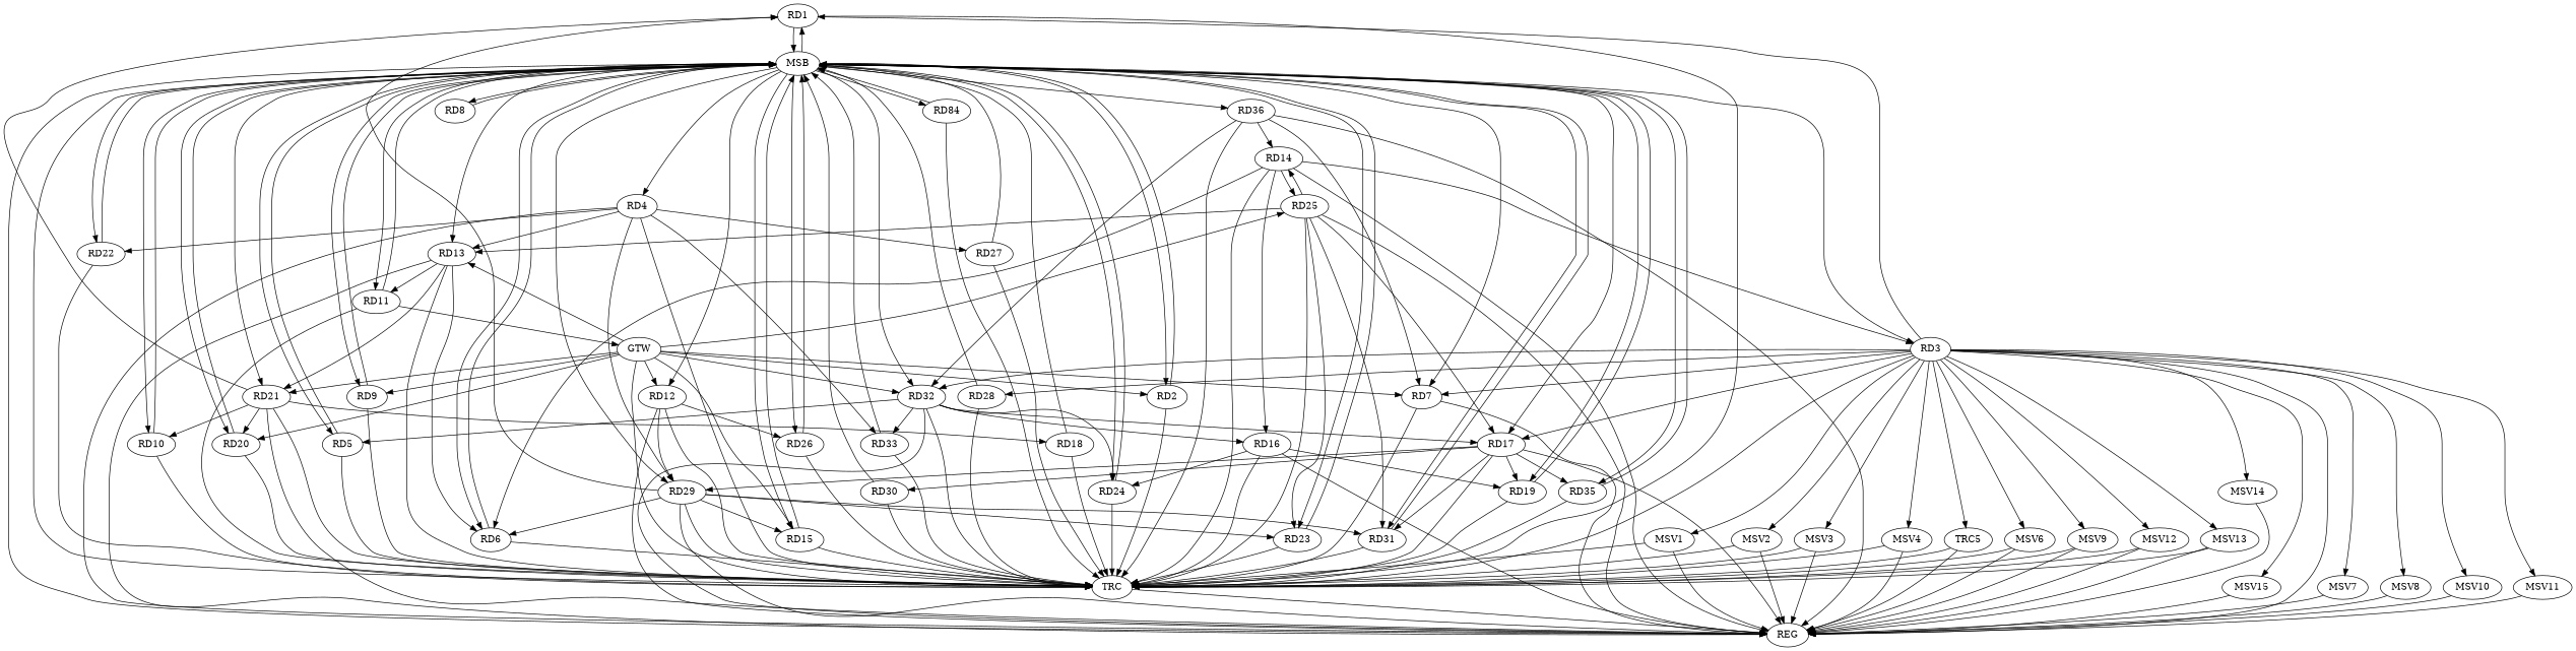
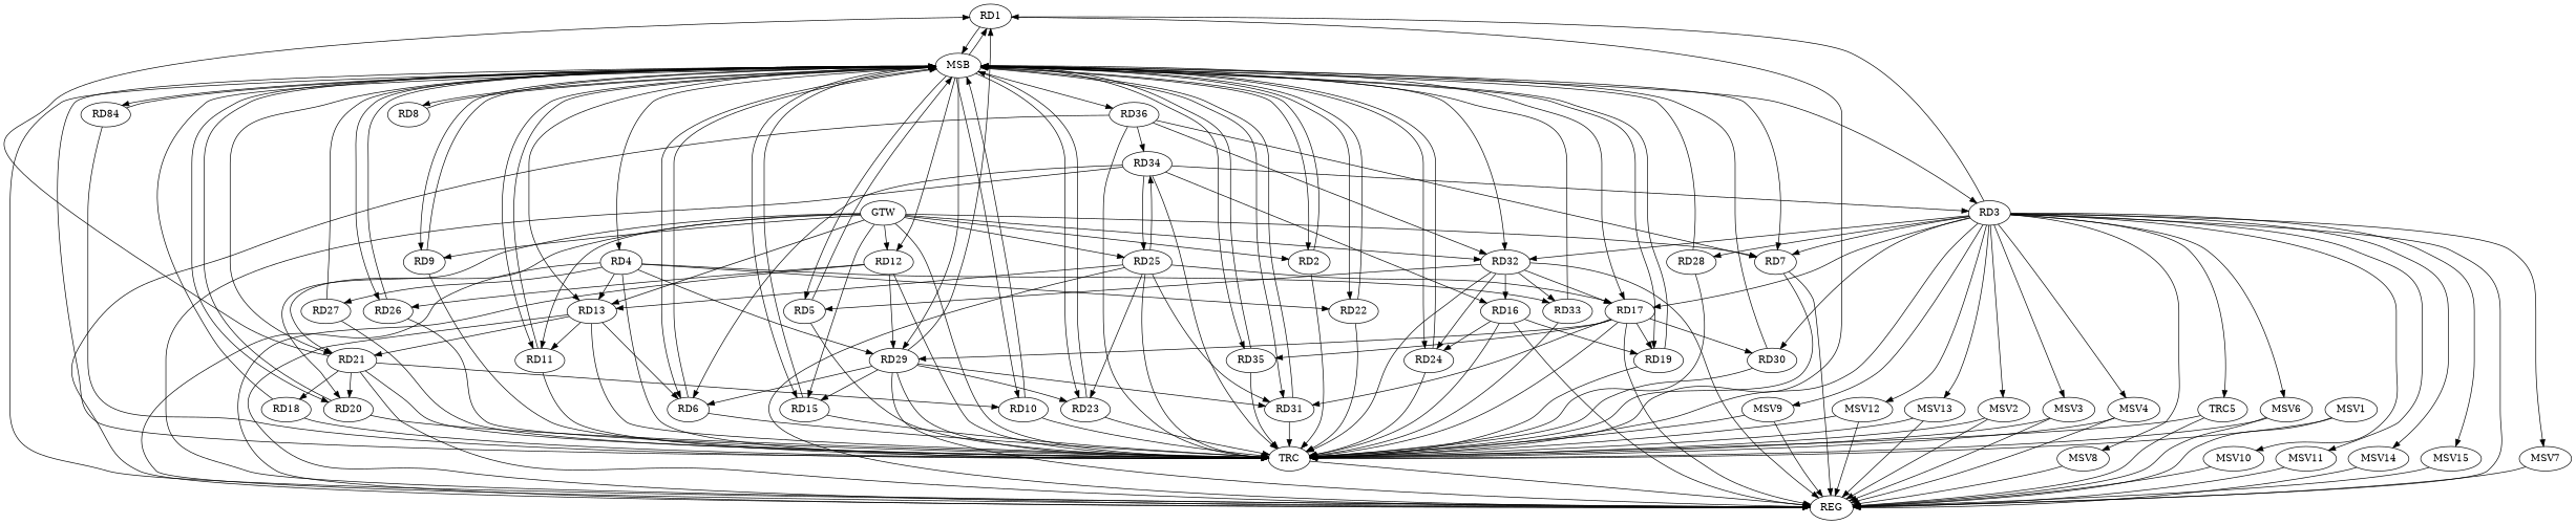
  strict digraph {
    n1 [label=RD1]
    n2 [label=MSB]
    n3 [label=TRC]
    n4 [label=RD2]
    n5 [label=RD3]
    n6 [label=RD7]
    n7 [label=RD17]
    n8 [label=RD32]
    n9 [label=REG]
    n10 [label=RD4]
    n11 [label=RD13]
    n12 [label=RD22]
    n13 [label=RD29]
    n14 [label=RD5]
    n15 [label=RD6]
    n16 [label=RD8]
    n17 [label=RD9]
    n18 [label=RD10]
    n19 [label=RD11]
    n20 [label=RD12]
    n21 [label=RD26]
    n22 [label=RD21]
    n23 [label=RD84]
    n24 [label=RD15]
    n25 [label=RD19]
    n26 [label=RD24]
    n27 [label=RD31]
    n28 [label=RD35]
    n29 [label=RD20]
    n30 [label=RD23]
    n31 [label=RD36]
    n32 [label=RD28]
    n33 [label=MSV1]
    n34 [label=MSV2]
    n35 [label=MSV3]
    n36 [label=MSV4]
    n37 [label=TRC5]
    n38 [label=MSV6]
    n39 [label=MSV7]
    n40 [label=MSV8]
    n41 [label=MSV9]
    n42 [label=MSV10]
    n43 [label=MSV11]
    n44 [label=MSV12]
    n45 [label=MSV13]
    n46 [label=MSV14]
    n47 [label=MSV15]
    n48 [label=RD30]
    n49 [label=RD33]
    n50 [label=RD16]
    n51 [label=RD27]
    n52 [label=RD18]
    n53 [label=RD25]
-   n54 [label=RD14]
+   n54 [label=RD34]
    n55 [label=GTW]
    n1 -> n2
    n1 -> n3
    n2 -> n1
    n2 -> n3
    n2 -> n4
    n2 -> n5
    n2 -> n6
    n2 -> n7
    n2 -> n8
    n2 -> n9
    n2 -> n10
    n2 -> n11
    n2 -> n12
    n2 -> n13
    n2 -> n14
    n2 -> n15
    n2 -> n16
    n2 -> n17
    n2 -> n18
    n2 -> n19
    n2 -> n20
    n2 -> n21
    n2 -> n22
    n2 -> n23
    n2 -> n24
    n2 -> n25
    n2 -> n26
    n2 -> n27
    n2 -> n28
    n2 -> n29
    n2 -> n30
    n2 -> n31
    n3 -> n9
    n4 -> n2
    n4 -> n3
    n5 -> n1
    n5 -> n3
    n5 -> n6
    n5 -> n7
    n5 -> n8
    n5 -> n9
    n5 -> n32
-   n5 -> n33
+   n5 -> n48
    n5 -> n34
    n5 -> n35
    n5 -> n36
    n5 -> n37
    n5 -> n38
    n5 -> n39
    n5 -> n40
    n5 -> n41
    n5 -> n42
    n5 -> n43
    n5 -> n44
    n5 -> n45
    n5 -> n46
    n5 -> n47
    n6 -> n3
    n6 -> n9
    n7 -> n3
    n7 -> n9
    n7 -> n13
    n7 -> n25
    n7 -> n27
    n7 -> n28
    n7 -> n48
    n8 -> n3
    n8 -> n7
    n8 -> n9
    n8 -> n14
    n8 -> n26
    n8 -> n49
    n8 -> n50
    n10 -> n3
    n10 -> n9
    n10 -> n11
    n10 -> n12
    n10 -> n13
    n10 -> n49
    n10 -> n51
    n11 -> n3
    n11 -> n9
    n11 -> n15
    n11 -> n19
    n11 -> n22
    n12 -> n2
    n12 -> n3
    n13 -> n1
    n13 -> n3
    n13 -> n9
    n13 -> n15
    n13 -> n24
    n13 -> n27
    n13 -> n30
    n14 -> n2
    n14 -> n3
    n15 -> n2
    n15 -> n3
    n16 -> n2
    n17 -> n2
    n17 -> n3
    n18 -> n2
    n18 -> n3
    n19 -> n2
    n19 -> n3
    n20 -> n3
    n20 -> n9
    n20 -> n13
    n20 -> n21
    n21 -> n2
    n21 -> n3
    n22 -> n1
    n22 -> n3
    n22 -> n9
    n22 -> n18
    n22 -> n29
    n22 -> n52
    n23 -> n2
    n23 -> n3
    n24 -> n2
    n24 -> n3
    n25 -> n2
    n25 -> n3
    n26 -> n2
    n26 -> n3
    n27 -> n2
    n27 -> n3
    n28 -> n2
    n28 -> n3
    n29 -> n2
    n29 -> n3
    n30 -> n2
    n30 -> n3
    n31 -> n3
    n31 -> n6
    n31 -> n8
    n31 -> n9
    n31 -> n54
    n32 -> n2
    n32 -> n3
    n33 -> n3
    n33 -> n9
    n34 -> n3
    n34 -> n9
    n35 -> n3
    n35 -> n9
    n36 -> n3
    n36 -> n9
    n37 -> n3
    n37 -> n9
    n38 -> n3
    n38 -> n9
    n39 -> n9
    n40 -> n9
    n41 -> n3
    n41 -> n9
    n42 -> n9
    n43 -> n9
    n44 -> n3
    n44 -> n9
    n45 -> n3
    n45 -> n9
    n46 -> n9
    n47 -> n9
    n48 -> n2
    n48 -> n3
    n49 -> n2
    n49 -> n3
    n50 -> n3
    n50 -> n9
    n50 -> n25
    n50 -> n26
    n51 -> n2
    n51 -> n3
    n52 -> n2
    n52 -> n3
    n53 -> n3
    n53 -> n7
    n53 -> n9
    n53 -> n11
    n53 -> n27
    n53 -> n30
    n53 -> n54
    n54 -> n3
    n54 -> n5
    n54 -> n9
    n54 -> n15
    n54 -> n50
    n54 -> n53
    n55 -> n3
    n55 -> n4
    n55 -> n6
    n55 -> n8
    n55 -> n11
    n55 -> n17
-   n19 -> n55
+   n55 -> n19
    n55 -> n20
    n55 -> n22
    n55 -> n24
    n55 -> n29
    n55 -> n53
  }
